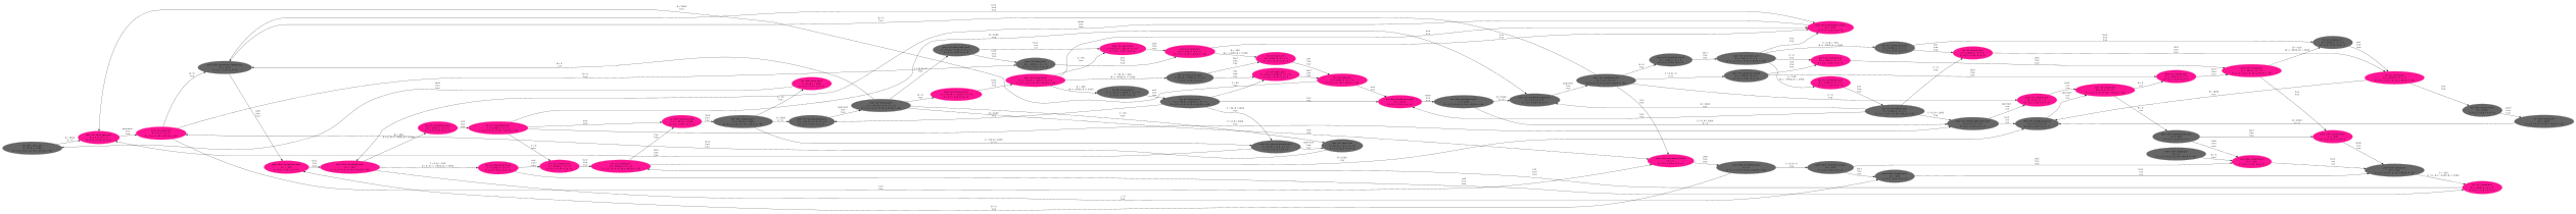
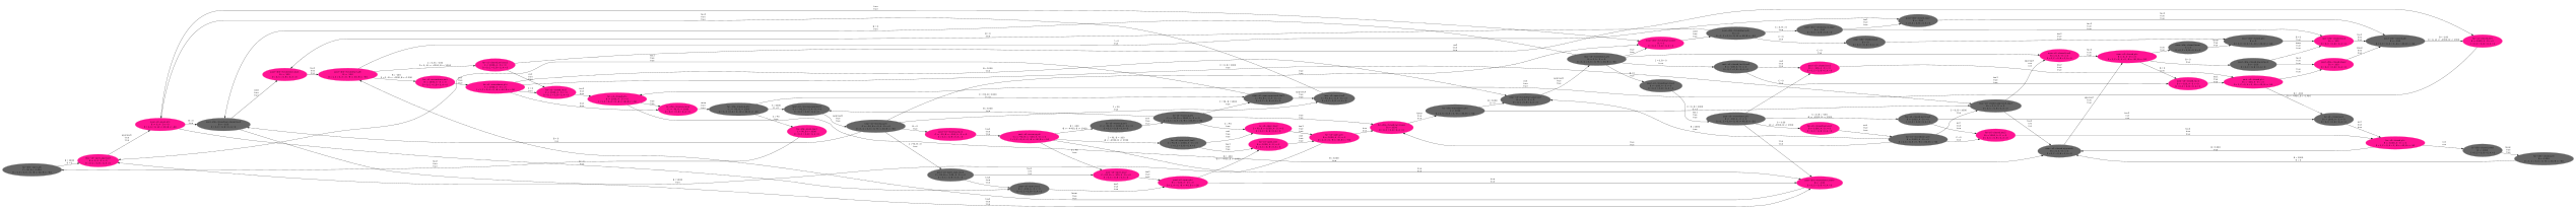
  digraph {
    fontname="IBM Plex Sans"
    rankdir=LR
    node [color=gray40 fontname="IBM Plex Sans" style=filled]
    edge [fontname="IBM Plex Sans"]
    n1 [label="far~idle~open,phi\nC = 90, B >= 1000\nD = 1, C = 0, A = 0, -B >= 40, B >= -50"]
    n2 [color=deeppink label="near~s0~open,approach\nB >= 0, A - D >= 0\nD = 0, C = 0, B = 0, A = 0"]
    n3 [color=deeppink label="near~s0~open,phi\nB >= 0, A - D >= 0\nD = 1, A = 0, -B >= 40, B >= -50"]
    n4 [label="past~idle~movedown,lower,tau1\nB >= -100\nD = 0, C = 0, B = 0, A = 0"]
    n5 [color=deeppink label="near~idle~movedown,lower\nB >= 0\nD = 0, C = 0, B = 0, A = 0"]
    n6 [label="past~s0~open,tau1\nB >= -100, A - D >= 0\nD = 0, C = 0, B = 0, A = 0"]
    n7 [color=deeppink label="past~idle~movedown,tau1\nB >= -100\nD = 0, C = 0, B = 0, A = 0"]
    n8 [color=deeppink label="past~idle~movedown,lower\nB >= -100\nD = 0, C = 0, B = 0, A = 0"]
    n9 [label="near~idle~movedown,phi\nB >= 0\nD = 1, C = 0, A = 0, -B >= 40, B >= -50"]
    n10 [color=deeppink label="past~s0~open,phi\nB >= -100, A - D >= 0\nD = 1, A = 0, -B >= 40, B >= -50"]
    n11 [color=deeppink label="past~idle~movedown,phi\nB >= -100\nD = 1, C = 0, A = 0, -B >= 40, B >= -50"]
    n12 [color=deeppink label="far~s1~closed,exit,tau2\nB >= 1000, A - D >= 0\nD = 0, C = 0, B = 0, A = 0"]
    n13 [color=deeppink label="far~s1~movedown,exit\nB >= 1000, A - D >= 0\nD = 0, C = 0, B = 0, A = 0"]
    n14 [label="past~idle~closed,tau2\nB >= -100\nD = 0, C = 0, B = 0, A = 0"]
    n15 [color=deeppink label="far~s1~closed,tau2\nB >= 1000, A - D >= 0\nD = 0, C = 0, B = 0, A = 0"]
    n16 [color=deeppink label="far~s1~closed,exit\nB >= 1000, A - D >= 0\nD = 0, C = 0, B = 0, A = 0"]
    n17 [color=deeppink label="far~s1~movedown,phi\nB >= 1000, A - D >= 0\nD = 1, C = 0, A = 0, -B >= 40, B >= -50"]
    n18 [label="past~idle~closed,phi\nB >= -100\nD = 1, C = 0, A = 0, -B >= 40, B >= -50"]
    n19 [label="past~idle~closed,tau1,tau2\nB >= -100\nD = 0, C = 0, B = 0, A = 0"]
+   n20 [label="near~idle~closed,tau2\nB >= 0\nD = 0, C = 0, B = 0, A = 0"]
    n21 [color=deeppink label="past~idle~closed,tau1\nB >= -100\nD = 0, C = 0, B = 0, A = 0"]
    n22 [label="near~idle~closed,phi\nB >= 0\nD = 1, C = 0, A = 0, -B >= 40, B >= -50"]
    n23 [color=deeppink label="far~s0~open,exit\nB >= 1000, A - D >= 0\nD = 0, C = 0, B = 0, A = 0"]
    n24 [color=deeppink label="far~s0~open,phi\nB >= 1000, A - D >= 0\nD = 1, A = 0, -B >= 40, B >= -50"]
    n25 [color=deeppink label="far~s1~closed,phi\nB >= 1000, A - D >= 0\nD = 1, C = 0, A = 0, -B >= 40, B >= -50"]
    n26 [label="near~s0~closed,approach\nB >= 0, A - D >= 0\nD = 0, C = 0, B = 0, A = 0"]
    n27 [color=deeppink label="far~idle~moveup,raise\n-C >= -90, B >= 1000\nD = 0, C = 0, B = 0, A = 0"]
    n28 [color=deeppink label="near~s0~closed,phi\nB >= 0, A - D >= 0\nD = 1, C = 0, A = 0, -B >= 40, B >= -50"]
    n29 [label="far~idle~moveup,phi\n-C >= -90, B >= 1000\nD = 1, C = 0, A = 0, -B >= 40, B >= -50"]
    n30 [label="near~s0~closed,approach,tau2\nB >= 0, A - D >= 0\nD = 0, C = 0, B = 0, A = 0"]
    n31 [label="near~s0~movedown,approach\nB >= 0, A - D >= 0\nD = 0, C = 0, B = 0, A = 0"]
    n32 [color=deeppink label="near~s0~closed,tau2\nB >= 0, A - D >= 0\nD = 0, C = 0, B = 0, A = 0"]
    n33 [label="near~s0~movedown,phi\nB >= 0, A - D >= 0\nD = 1, C = 0, A = 0, -B >= 40, B >= -50"]
    n34 [color=deeppink label="far~idle~movedown,lower\nB >= 1000\nD = 0, C = 0, B = 0, A = 0"]
    n35 [label="far~idle~movedown,phi\nB >= 1000\nD = 1, C = 0, A = 0, -B >= 40, B >= -50"]
    n36 [label="past~idle~closed,lower,tau1\nB >= -100\nD = 0, C = 0, B = 0, A = 0"]
+   n37 [label="near~idle~closed,lower\nB >= 0\nD = 0, C = 0, B = 0, A = 0"]
    n38 [color=deeppink label="past~s0~closed,tau1\nB >= -100, A - D >= 0\nD = 0, C = 0, B = 0, A = 0"]
    n39 [color=deeppink label="past~idle~closed,lower\nB >= -100\nD = 0, C = 0, B = 0, A = 0"]
    n40 [color=deeppink label="past~s0~closed,phi\nB >= -100, A - D >= 0\nD = 1, C = 0, A = 0, -B >= 40, B >= -50"]
    n41 [label="near~s0~open,approach,tau2\nC = 90, B >= 0, A - D >= 0\nD = 0, C = 0, B = 0, A = 0"]
    n42 [label="near~s0~moveup,approach\n-C >= -90, B >= 0, A - D >= 0\nD = 0, C = 0, B = 0, A = 0"]
    n43 [color=deeppink label="far~idle~open,tau2\nC = 90, B >= 1000\nD = 0, C = 0, B = 0, A = 0"]
    n44 [label="near~s0~open,tau2\nC = 90, B >= 0, A - D >= 0\nD = 0, C = 0, B = 0, A = 0"]
    n45 [label="near~s0~moveup,phi\n-C >= -90, B >= 0, A - D >= 0\nD = 1, C = 0, A = 0, -B >= 40, B >= -50"]
    n46 [label="past~s0~closed,tau1,tau2\nB >= -100, A - D >= 0\nD = 0, C = 0, B = 0, A = 0"]
    n47 [label="past~s0~movedown,tau1\nB >= -100, A - D >= 0\nD = 0, C = 0, B = 0, A = 0"]
    n48 [color=deeppink label="past~s0~closed,tau2\nB >= -100, A - D >= 0\nD = 0, C = 0, B = 0, A = 0"]
    n49 [label="past~s0~movedown,phi\nB >= -100, A - D >= 0\nD = 1, C = 0, A = 0, -B >= 40, B >= -50"]
    n50 [label="far~s0~closed,exit\nB >= 1000, A - D >= 0\nD = 0, C = 0, B = 0, A = 0"]
    n51 [color=deeppink label="far~s0~closed,phi\nB >= 1000, A - D >= 0\nD = 1, C = 0, A = 0, -B >= 40, B >= -50"]
    n52 [label="past~s0~open,tau1,tau2\nC = 90, B >= -100, A - D >= 0\nD = 0, C = 0, B = 0, A = 0"]
    n53 [color=deeppink label="past~s0~moveup,tau1\n-C >= -90, B >= -100, A - D >= 0\nD = 0, C = 0, B = 0, A = 0"]
    n54 [color=deeppink label="past~s0~open,tau2\nC = 90, B >= -100, A - D >= 0\nD = 0, C = 0, B = 0, A = 0"]
    n55 [color=deeppink label="past~s0~moveup,phi\n-C >= -90, B >= -100, A - D >= 0\nD = 1, C = 0, A = 0, -B >= 40, B >= -50"]
    n56 [label="far~s0~closed,exit,tau2\nB >= 1000, A - D >= 0\nD = 0, C = 0, B = 0, A = 0"]
    n57 [color=deeppink label="far~s0~movedown,exit\nB >= 1000, A - D >= 0\nD = 0, C = 0, B = 0, A = 0"]
    n58 [color=deeppink label="far~s0~closed,tau2\nB >= 1000, A - D >= 0\nD = 0, C = 0, B = 0, A = 0"]
    n59 [label="far~s0~movedown,phi\nB >= 1000, A - D >= 0\nD = 1, C = 0, A = 0, -B >= 40, B >= -50"]
    n60 [label="far~idle~closed,phi\nB >= 1000\nD = 1, C = 0, A = 0, -B >= 40, B >= -50"]
    n61 [label="far~idle~closed,lower\nB >= 1000\nD = 0, C = 0, B = 0, A = 0"]
    n62 [label="far~s0~open,exit,tau2\nC = 90, B >= 1000, A - D >= 0\nD = 0, C = 0, B = 0, A = 0"]
    n63 [label="far~s0~moveup,exit\n-C >= -90, B >= 1000, A - D >= 0\nD = 0, C = 0, B = 0, A = 0"]
    n64 [color=deeppink label="far~s0~open,tau2\nC = 90, B >= 1000, A - D >= 0\nD = 0, C = 0, B = 0, A = 0"]
    n65 [label="far~s0~moveup,phi\n-C >= -90, B >= 1000, A - D >= 0\nD = 1, C = 0, A = 0, -B >= 40, B >= -50"]
    n1 -> n2 [label="\nB = 1000\nD = 0"]
    n2 -> n3 [label="approach\ntrue\ntrue"]
    n3 -> n4 [label="\nB = 0\ntrue"]
    n3 -> n5 [label="\ntrue\ntrue"]
    n3 -> n6 [label="\nB = 0\ntrue"]
    n4 -> n7 [label="lower\ntrue\ntrue"]
    n4 -> n8 [label="tau1\ntrue\ntrue"]
    n5 -> n9 [label="lower\ntrue\ntrue"]
    n6 -> n10 [label="tau1\ntrue\ntrue"]
    n7 -> n11 [label="tau1\ntrue\ntrue"]
    n8 -> n11 [label="lower\ntrue\ntrue"]
    n9 -> n7 [label="\nB = 0\ntrue"]
    n9 -> n19 [label="\nC = 0, B = 0\ntrue"]
+   n9 -> n20 [label="\nC = 0\ntrue"]
    n10 -> n8 [label="\ntrue\ntrue"]
    n10 -> n23 [label="\nB = -100\n-B >= -4900, B >= 1900"]
    n11 -> n12 [label="\nC = 0, B = -100\nD = 0, -B >= -4900, B >= 1900"]
    n11 -> n13 [label="\nB = -100\nD = 0, -B >= -4900, B >= 1900"]
    n11 -> n14 [label="\nC = 0\ntrue"]
    n12 -> n15 [label="exit\ntrue\ntrue"]
    n12 -> n16 [label="tau2\ntrue\ntrue"]
    n13 -> n17 [label="exit\ntrue\ntrue"]
    n14 -> n18 [label="tau2\ntrue\ntrue"]
    n15 -> n25 [label="tau2\ntrue\ntrue"]
    n16 -> n25 [label="exit\ntrue\ntrue"]
    n17 -> n15 [label="\nC = 0\ntrue"]
    n17 -> n27 [label="\ntrue\ntrue"]
    n17 -> n30 [label="\nC = 0, B = 1000\ntrue"]
    n17 -> n31 [label="\nB = 1000\ntrue"]
    n18 -> n16 [label="\nB = -100\nD = 0, -B >= -4900, B >= 1900"]
    n19 -> n14 [label="tau1\ntrue\ntrue"]
    n19 -> n21 [label="tau2\ntrue\ntrue"]
+   n20 -> n22 [label="tau2\ntrue\ntrue"]
    n21 -> n18 [label="tau1\ntrue\ntrue"]
    n22 -> n21 [label="\nB = 0\ntrue"]
    n23 -> n24 [label="exit\ntrue\ntrue"]
    n24 -> n2 [label="\nB = 1000\ntrue"]
    n24 -> n34 [label="\ntrue\ntrue"]
    n25 -> n26 [label="\nB = 1000\ntrue"]
    n25 -> n27 [label="\ntrue\ntrue"]
    n26 -> n28 [label="approach\ntrue\ntrue"]
    n27 -> n29 [label="raise\ntrue\ntrue"]
    n28 -> n36 [label="\nB = 0\ntrue"]
+   n28 -> n37 [label="\ntrue\ntrue"]
    n28 -> n38 [label="\nB = 0\ntrue"]
    n29 -> n41 [label="\nC = 90, B = 1000\nD = 0"]
    n29 -> n42 [label="\nB = 1000\nD = 0"]
    n29 -> n43 [label="\nC = 90\ntrue"]
    n30 -> n26 [label="tau2\ntrue\ntrue"]
    n30 -> n32 [label="approach\ntrue\ntrue"]
    n31 -> n33 [label="approach\ntrue\ntrue"]
    n32 -> n28 [label="tau2\ntrue\ntrue"]
    n33 -> n4 [label="\nB = 0\ntrue"]
    n33 -> n5 [label="\ntrue\ntrue"]
    n33 -> n32 [label="\nC = 0\ntrue"]
    n33 -> n46 [label="\nC = 0, B = 0\ntrue"]
    n33 -> n47 [label="\nB = 0\ntrue"]
    n34 -> n35 [label="lower\ntrue\ntrue"]
    n35 -> n30 [label="\nC = 0, B = 1000\nD = 0"]
    n35 -> n31 [label="\nB = 1000\nD = 0"]
    n36 -> n21 [label="lower\ntrue\ntrue"]
    n36 -> n39 [label="tau1\ntrue\ntrue"]
+   n37 -> n22 [label="lower\ntrue\ntrue"]
    n38 -> n40 [label="tau1\ntrue\ntrue"]
    n39 -> n18 [label="lower\ntrue\ntrue"]
    n40 -> n39 [label="\ntrue\ntrue"]
    n40 -> n50 [label="\nB = -100\n-B >= -4900, B >= 1900"]
    n41 -> n2 [label="tau2\ntrue\ntrue"]
    n41 -> n44 [label="approach\ntrue\ntrue"]
    n42 -> n45 [label="approach\ntrue\ntrue"]
    n43 -> n1 [label="tau2\ntrue\ntrue"]
    n44 -> n3 [label="tau2\ntrue\ntrue"]
    n45 -> n4 [label="\nB = 0\ntrue"]
    n45 -> n5 [label="\ntrue\ntrue"]
    n45 -> n44 [label="\nC = 90\ntrue"]
    n45 -> n52 [label="\nC = 90, B = 0\ntrue"]
    n45 -> n53 [label="\nB = 0\ntrue"]
    n46 -> n38 [label="tau2\ntrue\ntrue"]
    n46 -> n48 [label="tau1\ntrue\ntrue"]
    n47 -> n49 [label="tau1\ntrue\ntrue"]
    n48 -> n40 [label="tau2\ntrue\ntrue"]
    n49 -> n8 [label="\ntrue\ntrue"]
    n49 -> n48 [label="\nC = 0\ntrue"]
    n49 -> n56 [label="\nC = 0, B = -100\n-B >= -4900, B >= 1900"]
    n49 -> n57 [label="\nB = -100\n-B >= -4900, B >= 1900"]
    n50 -> n51 [label="exit\ntrue\ntrue"]
    n51 -> n26 [label="\nB = 1000\ntrue"]
    n51 -> n61 [label="\ntrue\ntrue"]
    n52 -> n6 [label="tau2\ntrue\ntrue"]
    n52 -> n54 [label="tau1\ntrue\ntrue"]
    n53 -> n55 [label="tau1\ntrue\ntrue"]
    n54 -> n10 [label="tau2\ntrue\ntrue"]
    n55 -> n8 [label="\ntrue\ntrue"]
    n55 -> n54 [label="\nC = 90\ntrue"]
    n55 -> n62 [label="\nC = 90, B = -100\n-B >= -4900, B >= 1900"]
    n55 -> n63 [label="\nB = -100\n-B >= -4900, B >= 1900"]
    n56 -> n50 [label="tau2\ntrue\ntrue"]
    n56 -> n58 [label="exit\ntrue\ntrue"]
    n57 -> n59 [label="exit\ntrue\ntrue"]
    n58 -> n51 [label="tau2\ntrue\ntrue"]
    n59 -> n30 [label="\nC = 0, B = 1000\ntrue"]
    n59 -> n31 [label="\nB = 1000\ntrue"]
    n59 -> n34 [label="\ntrue\ntrue"]
    n59 -> n58 [label="\nC = 0\ntrue"]
    n60 -> n26 [label="\nB = 1000\nD = 0"]
    n61 -> n60 [label="lower\ntrue\ntrue"]
    n62 -> n23 [label="tau2\ntrue\ntrue"]
    n62 -> n64 [label="exit\ntrue\ntrue"]
    n63 -> n65 [label="exit\ntrue\ntrue"]
    n64 -> n24 [label="tau2\ntrue\ntrue"]
    n65 -> n34 [label="\ntrue\ntrue"]
    n65 -> n41 [label="\nC = 90, B = 1000\ntrue"]
    n65 -> n42 [label="\nB = 1000\ntrue"]
    n65 -> n64 [label="\nC = 90\ntrue"]
  }
